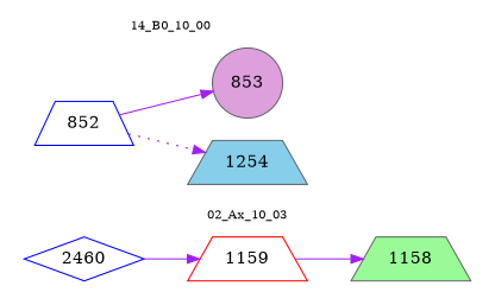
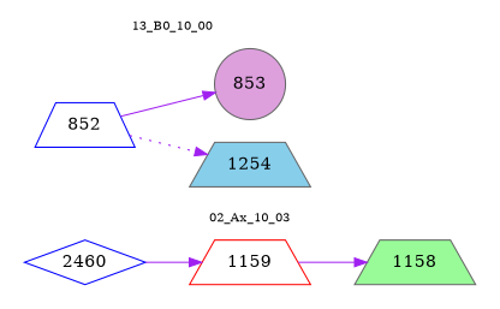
  digraph {
    rankdir=LR
    node [color=gray40 fillcolor=white shape=trapezium style=filled]
    edge [color=purple style=solid]
    n1 [color=red label=1159]
    n2 [fillcolor=palegreen label=1158]
    n3 [color=blue label=2460 shape=diamond]
    n4 [color=blue label=852]
    n5 [fillcolor=skyblue label=1254]
    n6 [fillcolor=plum label=853 shape=circle]
    subgraph cluster_1 {
      color=white
      fontsize=10
      label="02_Ax_10_03"
      n1
      n2
      n3
    }
    subgraph cluster_2 {
      color=white
      fontsize=10
-     label="14_B0_10_00"
+     label="13_B0_10_00"
      n4
      n5
      n6
    }
    n1 -> n2
    n3 -> n1
    n4 -> n5 [style=dotted]
    n4 -> n6
  }
